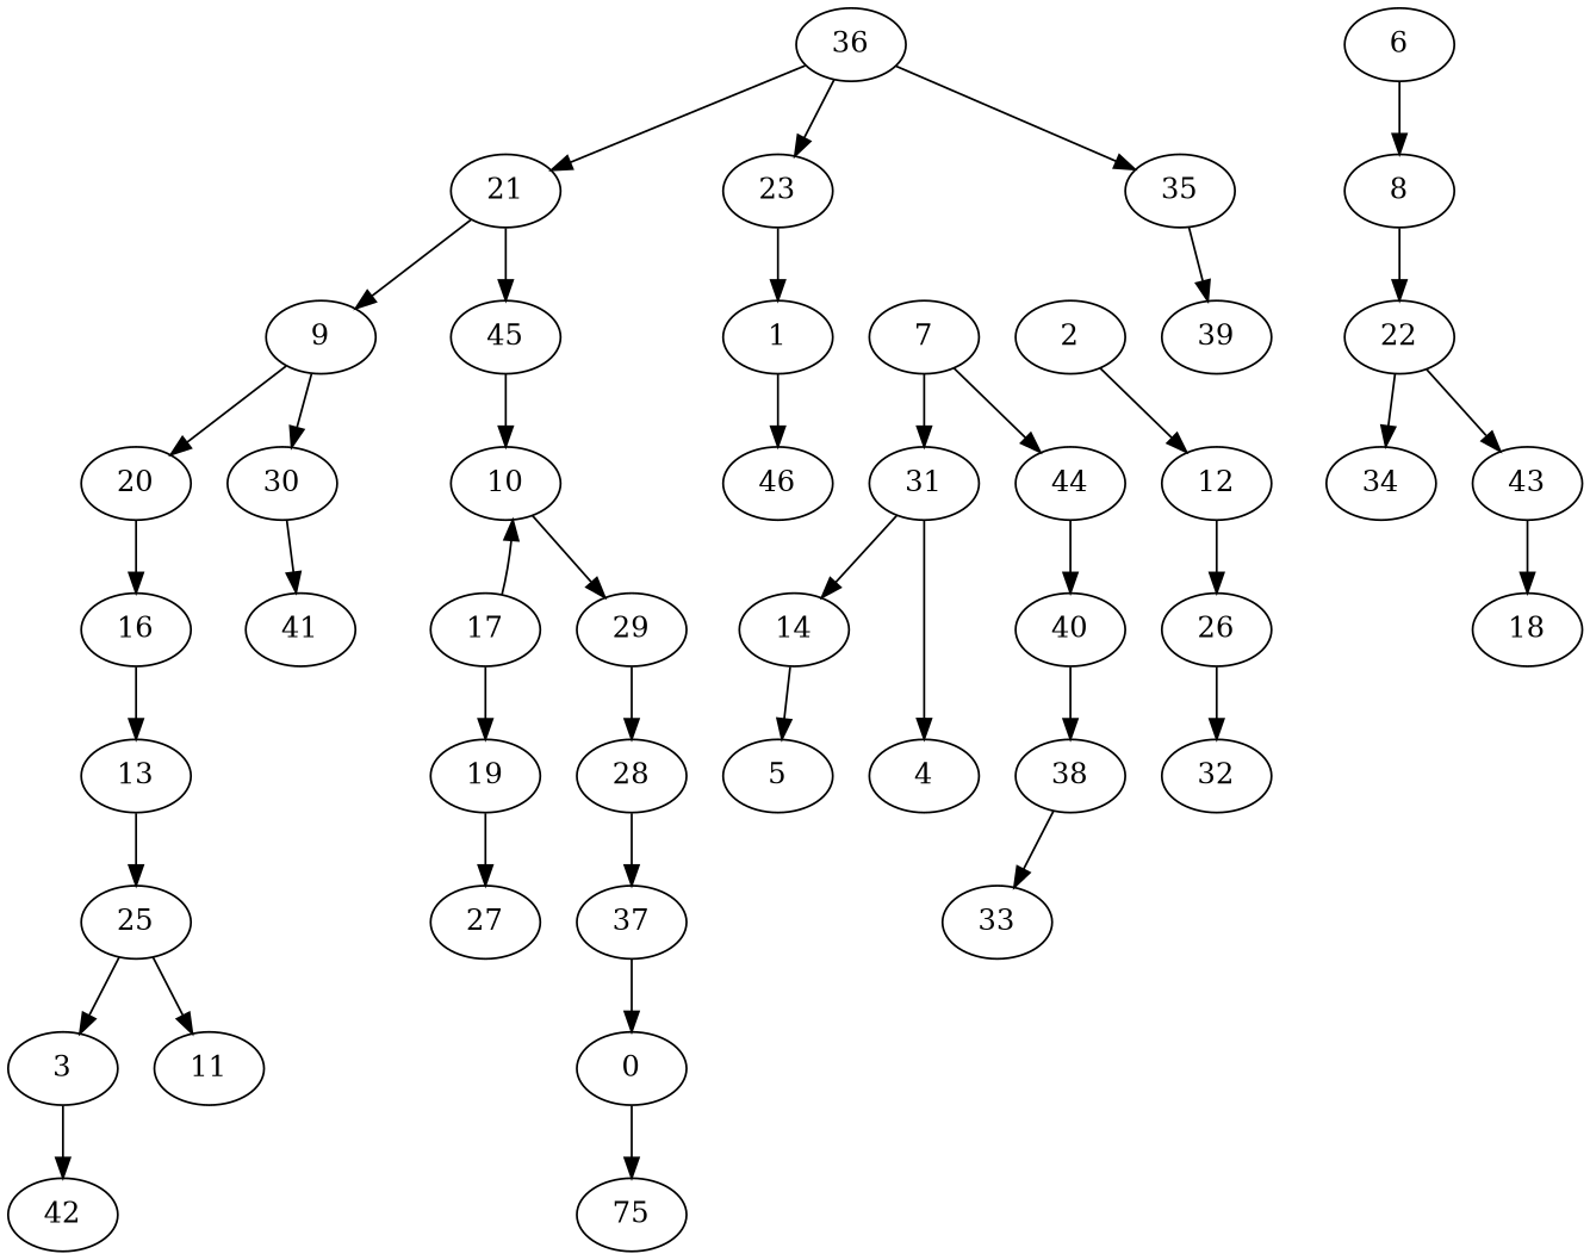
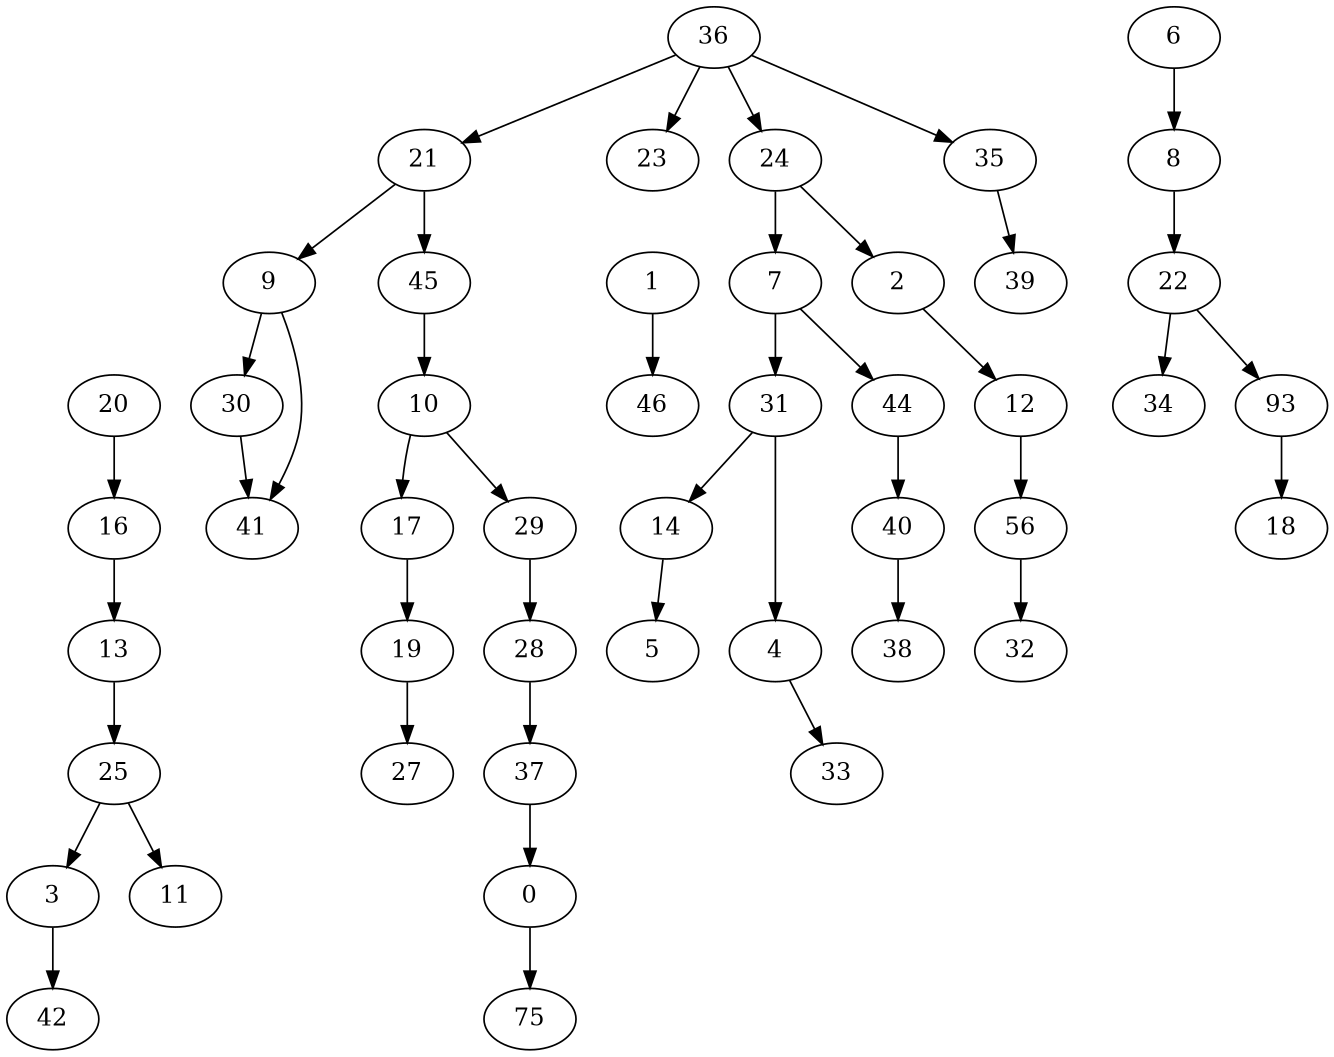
  strict digraph {
    n1 [label=75]
    0
    1
    46
    3
    42
    6
    8
    22
    34
-   43
+   43 [label=93]
    7
    31
    44
    14
    4
    40
    5
    38
    18
    9
    20
    30
    16
    41
    13
    10
    17
    29
    19
    28
    27
    37
    12
-   26
+   26 [label=56]
    32
    25
    11
    21
    45
    23
+   24
    2
    35
    39
    36
    33
    0 -> n1
    1 -> 46
    3 -> 42
    6 -> 8
    8 -> 22
    22 -> 34
    22 -> 43
    43 -> 18
    7 -> 31
    7 -> 44
    31 -> 14
    31 -> 4
    44 -> 40
    14 -> 5
    40 -> 38
-   38 -> 33
-   9 -> 20
+   4 -> 33
+   9 -> 41
    9 -> 30
    20 -> 16
    30 -> 41
    16 -> 13
    13 -> 25
-   17 -> 10
+   10 -> 17
    10 -> 29
    17 -> 19
    29 -> 28
    19 -> 27
    28 -> 37
    37 -> 0
    12 -> 26
    26 -> 32
    25 -> 3
    25 -> 11
    21 -> 9
    21 -> 45
    45 -> 10
-   23 -> 1
+   24 -> 7
+   24 -> 2
    2 -> 12
    35 -> 39
    36 -> 21
    36 -> 23
+   36 -> 24
    36 -> 35
  }
